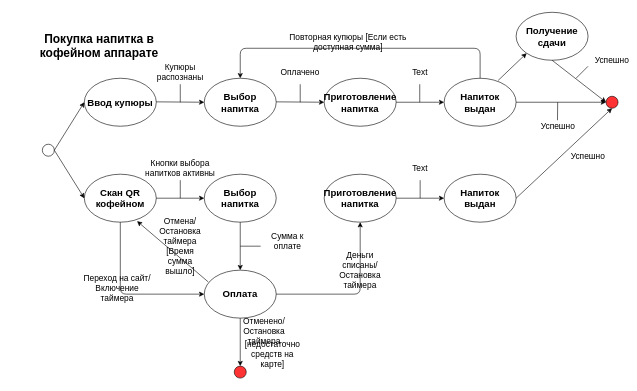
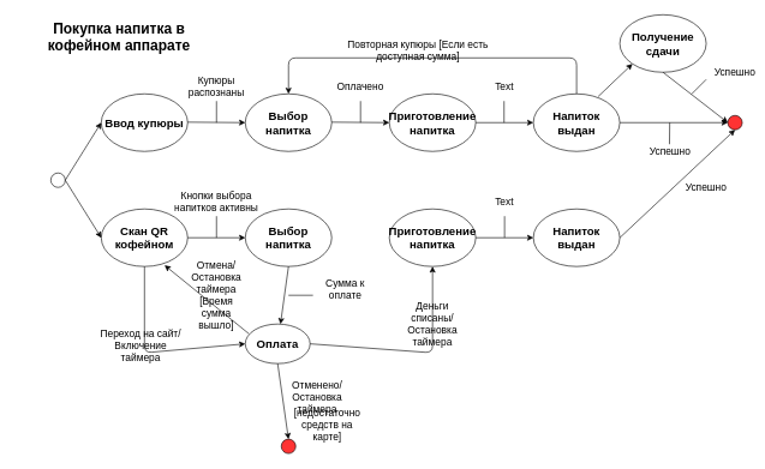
  <mxCell id="0" />
  <mxCell id="1" parent="0" />
- <mxCell id="2" value="Покупка напитка в кофейном аппарате" style="text;html=1;strokeColor=none;fillColor=none;align=center;verticalAlign=middle;whiteSpace=wrap;rounded=0;fontStyle=1;fontSize=20;" vertex="1" parent="1"><mxGeometry x="20" y="65" width="290" height="20" as="geometry" /></mxCell>
+ <mxCell id="2" value="Покупка напитка в кофейном аппарате" style="text;html=1;strokeColor=none;fillColor=none;align=center;verticalAlign=middle;whiteSpace=wrap;rounded=0;fontStyle=1;fontSize=20;" vertex="1" parent="1"><mxGeometry x="20" y="40" width="290" height="20" as="geometry" /></mxCell>
  <mxCell id="3" value="" style="ellipse;whiteSpace=wrap;html=1;aspect=fixed;fontSize=16;" vertex="1" parent="1"><mxGeometry x="70" y="240" width="20" height="20" as="geometry" /></mxCell>
  <mxCell id="4" value="&lt;div style=&quot;font-size: 16px&quot;&gt;Приготовление &lt;br&gt;&lt;/div&gt;&lt;div style=&quot;font-size: 16px&quot;&gt;напитка&lt;br&gt;&lt;/div&gt;" style="ellipse;whiteSpace=wrap;html=1;fontStyle=1" vertex="1" parent="1"><mxGeometry x="540" y="130" width="120" height="80" as="geometry" /></mxCell>
  <mxCell id="5" value="Выбор напитка " style="ellipse;whiteSpace=wrap;html=1;fontSize=16;fontStyle=1" vertex="1" parent="1"><mxGeometry x="340" y="130" width="120" height="80" as="geometry" /></mxCell>
  <mxCell id="6" value="Скан QR кофейном" style="ellipse;whiteSpace=wrap;html=1;fontSize=16;fontStyle=1" vertex="1" parent="1"><mxGeometry x="140" y="290" width="120" height="80" as="geometry" /></mxCell>
  <mxCell id="7" value="&lt;div style=&quot;font-size: 16px;&quot;&gt;Ввод купюры&lt;/div&gt;" style="ellipse;whiteSpace=wrap;html=1;fontSize=16;fontStyle=1" vertex="1" parent="1"><mxGeometry x="140" y="130" width="120" height="80" as="geometry" /></mxCell>
  <mxCell id="8" value="&lt;div&gt;Приготовление &lt;br&gt;&lt;/div&gt;&lt;div&gt;напитка &lt;br&gt;&lt;/div&gt;" style="ellipse;whiteSpace=wrap;html=1;fontStyle=1;fontSize=16;" vertex="1" parent="1"><mxGeometry x="540" y="290" width="120" height="80" as="geometry" /></mxCell>
  <mxCell id="9" value="Выбор напитка " style="ellipse;whiteSpace=wrap;html=1;fontStyle=1;fontSize=16;" vertex="1" parent="1"><mxGeometry x="340" y="290" width="120" height="80" as="geometry" /></mxCell>
  <mxCell id="10" value="&lt;div&gt;Получение &lt;br&gt;&lt;/div&gt;&lt;div&gt;сдачи&lt;br&gt;&lt;/div&gt;" style="ellipse;whiteSpace=wrap;html=1;fontStyle=1;fontSize=16;" vertex="1" parent="1"><mxGeometry x="860" y="20" width="120" height="80" as="geometry" /></mxCell>
  <mxCell id="11" value="" style="ellipse;whiteSpace=wrap;html=1;aspect=fixed;fontSize=16;fillColor=#FF3333;" vertex="1" parent="1"><mxGeometry x="1010" y="160" width="20" height="20" as="geometry" /></mxCell>
- <mxCell id="12" value="Оплата" style="ellipse;whiteSpace=wrap;html=1;fontStyle=1;fontSize=16;" vertex="1" parent="1"><mxGeometry x="340" y="450" width="120" height="80" as="geometry" /></mxCell>
+ <mxCell id="12" value="Оплата" style="ellipse;whiteSpace=wrap;html=1;fontStyle=1;fontSize=16;" vertex="1" parent="1"><mxGeometry x="340" y="450" width="90" height="55" as="geometry" /></mxCell>
  <mxCell id="13" value="&lt;div&gt;Напиток &lt;br&gt;&lt;/div&gt;&lt;div&gt;выдан&lt;br&gt;&lt;/div&gt;" style="ellipse;whiteSpace=wrap;html=1;fontSize=16;fontStyle=1" vertex="1" parent="1"><mxGeometry x="740" y="130" width="120" height="80" as="geometry" /></mxCell>
  <mxCell id="14" value="" style="endArrow=classic;html=1;fontSize=16;entryX=0;entryY=0.5;entryDx=0;entryDy=0;" edge="1" parent="1" target="5"><mxGeometry width="50" height="50" relative="1" as="geometry"><mxPoint x="260" y="169.33" as="sourcePoint" /><mxPoint x="330" y="169.33" as="targetPoint" /></mxGeometry></mxCell>
  <mxCell id="15" value="" style="endArrow=classic;html=1;fontSize=16;entryX=0;entryY=0.5;entryDx=0;entryDy=0;" edge="1" parent="1"><mxGeometry width="50" height="50" relative="1" as="geometry"><mxPoint x="460" y="169.33" as="sourcePoint" /><mxPoint x="540" y="170" as="targetPoint" /></mxGeometry></mxCell>
  <mxCell id="16" value="" style="endArrow=classic;html=1;fontSize=16;entryX=0;entryY=0.5;entryDx=0;entryDy=0;exitX=1;exitY=0.5;exitDx=0;exitDy=0;" edge="1" parent="1" source="6" target="9"><mxGeometry width="50" height="50" relative="1" as="geometry"><mxPoint x="260" y="329.33" as="sourcePoint" /><mxPoint x="340" y="330" as="targetPoint" /></mxGeometry></mxCell>
  <mxCell id="17" value="" style="endArrow=classic;html=1;fontSize=16;exitX=1;exitY=0.5;exitDx=0;exitDy=0;entryX=0;entryY=0.5;entryDx=0;entryDy=0;" edge="1" parent="1" source="4" target="13"><mxGeometry width="50" height="50" relative="1" as="geometry"><mxPoint x="690" y="169.33" as="sourcePoint" /><mxPoint x="740" y="250" as="targetPoint" /></mxGeometry></mxCell>
  <mxCell id="18" value="" style="endArrow=classic;html=1;fontSize=16;entryX=0;entryY=0.5;entryDx=0;entryDy=0;exitX=1;exitY=0.5;exitDx=0;exitDy=0;" edge="1" parent="1" source="13" target="11"><mxGeometry width="50" height="50" relative="1" as="geometry"><mxPoint x="780" y="470" as="sourcePoint" /><mxPoint x="860" y="470.67" as="targetPoint" /></mxGeometry></mxCell>
  <mxCell id="19" value="" style="endArrow=classic;html=1;fontSize=16;entryX=0;entryY=0.5;entryDx=0;entryDy=0;exitX=1;exitY=0.5;exitDx=0;exitDy=0;" edge="1" parent="1" source="3" target="7"><mxGeometry width="50" height="50" relative="1" as="geometry"><mxPoint x="750" y="450" as="sourcePoint" /><mxPoint x="830" y="450.67" as="targetPoint" /></mxGeometry></mxCell>
  <mxCell id="20" value="" style="endArrow=classic;html=1;fontSize=16;entryX=0;entryY=0.5;entryDx=0;entryDy=0;exitX=1;exitY=0.5;exitDx=0;exitDy=0;" edge="1" parent="1" source="3" target="6"><mxGeometry width="50" height="50" relative="1" as="geometry"><mxPoint x="790" y="500" as="sourcePoint" /><mxPoint x="870" y="500.67" as="targetPoint" /></mxGeometry></mxCell>
  <mxCell id="21" value="" style="endArrow=classic;html=1;fontSize=16;entryX=0;entryY=0.5;entryDx=0;entryDy=0;exitX=0.5;exitY=1;exitDx=0;exitDy=0;" edge="1" parent="1" source="6" target="12"><mxGeometry width="50" height="50" relative="1" as="geometry"><mxPoint x="740" y="490" as="sourcePoint" /><mxPoint x="820" y="490.67" as="targetPoint" /><Array as="points"><mxPoint x="200" y="490" /></Array></mxGeometry></mxCell>
  <mxCell id="22" value="" style="endArrow=classic;html=1;fontSize=16;exitX=0.5;exitY=1;exitDx=0;exitDy=0;" edge="1" parent="1" source="9" target="12"><mxGeometry width="50" height="50" relative="1" as="geometry"><mxPoint x="790" y="470" as="sourcePoint" /><mxPoint x="870" y="470.67" as="targetPoint" /></mxGeometry></mxCell>
  <mxCell id="23" value="" style="endArrow=classic;html=1;fontSize=16;entryX=0.5;entryY=1;entryDx=0;entryDy=0;exitX=1;exitY=0.5;exitDx=0;exitDy=0;" edge="1" parent="1" source="12" target="8"><mxGeometry width="50" height="50" relative="1" as="geometry"><mxPoint x="670" y="500" as="sourcePoint" /><mxPoint x="750" y="500.67" as="targetPoint" /><Array as="points"><mxPoint x="600" y="490" /></Array></mxGeometry></mxCell>
  <mxCell id="24" value="" style="endArrow=classic;html=1;fontSize=16;exitX=0.5;exitY=1;exitDx=0;exitDy=0;entryX=0;entryY=0.5;entryDx=0;entryDy=0;" edge="1" parent="1" source="10" target="11"><mxGeometry width="50" height="50" relative="1" as="geometry"><mxPoint x="840" y="380" as="sourcePoint" /><mxPoint x="1010" y="250" as="targetPoint" /></mxGeometry></mxCell>
  <mxCell id="25" value="" style="endArrow=classic;html=1;fontSize=16;entryX=0.5;entryY=0;entryDx=0;entryDy=0;" edge="1" parent="1" target="5"><mxGeometry width="50" height="50" relative="1" as="geometry"><mxPoint x="800" y="130" as="sourcePoint" /><mxPoint x="680" y="130" as="targetPoint" /><Array as="points"><mxPoint x="800" y="80" /><mxPoint x="400" y="80" /></Array></mxGeometry></mxCell>
  <mxCell id="26" value="Купюры распознаны" style="text;html=1;strokeColor=none;fillColor=none;align=center;verticalAlign=middle;whiteSpace=wrap;rounded=0;fontSize=14;" vertex="1" parent="1"><mxGeometry x="280" y="110" width="40" height="20" as="geometry" /></mxCell>
  <mxCell id="27" value="" style="endArrow=none;html=1;fontSize=16;" edge="1" parent="1"><mxGeometry width="50" height="50" relative="1" as="geometry"><mxPoint x="500" y="170" as="sourcePoint" /><mxPoint x="500" y="140" as="targetPoint" /></mxGeometry></mxCell>
  <mxCell id="28" value="" style="endArrow=none;html=1;fontSize=16;" edge="1" parent="1"><mxGeometry width="50" height="50" relative="1" as="geometry"><mxPoint x="300" y="170" as="sourcePoint" /><mxPoint x="300" y="140" as="targetPoint" /></mxGeometry></mxCell>
  <mxCell id="29" value="Оплачено" style="text;html=1;strokeColor=none;fillColor=none;align=center;verticalAlign=middle;whiteSpace=wrap;rounded=0;fontSize=14;" vertex="1" parent="1"><mxGeometry x="480" y="110" width="40" height="20" as="geometry" /></mxCell>
  <mxCell id="30" value="" style="endArrow=classic;html=1;fontSize=14;exitX=0.75;exitY=0.046;exitDx=0;exitDy=0;exitPerimeter=0;entryX=0;entryY=1;entryDx=0;entryDy=0;" edge="1" parent="1" source="13" target="10"><mxGeometry width="50" height="50" relative="1" as="geometry"><mxPoint x="895" y="300" as="sourcePoint" /><mxPoint x="945" y="250" as="targetPoint" /></mxGeometry></mxCell>
  <mxCell id="31" value="Переход на сайт/Включение таймера" style="text;html=1;strokeColor=none;fillColor=none;align=center;verticalAlign=middle;whiteSpace=wrap;rounded=0;fontSize=14;" vertex="1" parent="1"><mxGeometry x="130" y="470" width="130" height="20" as="geometry" /></mxCell>
  <mxCell id="32" value="" style="ellipse;whiteSpace=wrap;html=1;aspect=fixed;fontSize=16;fillColor=#FF3333;" vertex="1" parent="1"><mxGeometry x="390" y="610" width="20" height="20" as="geometry" /></mxCell>
  <mxCell id="33" value="" style="endArrow=classic;html=1;fontSize=14;exitX=0.5;exitY=1;exitDx=0;exitDy=0;" edge="1" parent="1" source="12"><mxGeometry width="50" height="50" relative="1" as="geometry"><mxPoint x="460" y="400" as="sourcePoint" /><mxPoint x="400" y="610" as="targetPoint" /></mxGeometry></mxCell>
  <mxCell id="34" value="Успешно" style="text;html=1;strokeColor=none;fillColor=none;align=center;verticalAlign=middle;whiteSpace=wrap;rounded=0;fontSize=14;" vertex="1" parent="1"><mxGeometry x="1000" y="90" width="40" height="20" as="geometry" /></mxCell>
  <mxCell id="35" value="Успешно" style="text;html=1;strokeColor=none;fillColor=none;align=center;verticalAlign=middle;whiteSpace=wrap;rounded=0;fontSize=14;" vertex="1" parent="1"><mxGeometry x="910" y="200" width="40" height="20" as="geometry" /></mxCell>
  <mxCell id="36" value="" style="endArrow=none;html=1;fontSize=14;" edge="1" parent="1"><mxGeometry width="50" height="50" relative="1" as="geometry"><mxPoint x="929" y="200" as="sourcePoint" /><mxPoint x="929.33" y="170" as="targetPoint" /></mxGeometry></mxCell>
  <mxCell id="37" value="" style="endArrow=none;html=1;fontSize=14;" edge="1" parent="1"><mxGeometry width="50" height="50" relative="1" as="geometry"><mxPoint x="960" y="130" as="sourcePoint" /><mxPoint x="980" y="110" as="targetPoint" /></mxGeometry></mxCell>
  <mxCell id="38" value="" style="endArrow=classic;html=1;fontSize=14;exitX=0.056;exitY=0.246;exitDx=0;exitDy=0;exitPerimeter=0;entryX=0.733;entryY=0.979;entryDx=0;entryDy=0;entryPerimeter=0;" edge="1" parent="1" source="12" target="6"><mxGeometry width="50" height="50" relative="1" as="geometry"><mxPoint x="700" y="515" as="sourcePoint" /><mxPoint x="220" y="360" as="targetPoint" /></mxGeometry></mxCell>
  <mxCell id="39" value="Деньги списаны/Остановка таймера" style="text;html=1;strokeColor=none;fillColor=none;align=center;verticalAlign=middle;whiteSpace=wrap;rounded=0;fontSize=14;" vertex="1" parent="1"><mxGeometry x="580" y="440" width="40" height="20" as="geometry" /></mxCell>
  <mxCell id="40" value="Успешно" style="text;html=1;strokeColor=none;fillColor=none;align=center;verticalAlign=middle;whiteSpace=wrap;rounded=0;fontSize=14;" vertex="1" parent="1"><mxGeometry x="960" y="250" width="40" height="20" as="geometry" /></mxCell>
  <mxCell id="41" value="&lt;div&gt;Напиток &lt;br&gt;&lt;/div&gt;&lt;div&gt;выдан&lt;br&gt;&lt;/div&gt;" style="ellipse;whiteSpace=wrap;html=1;fontSize=16;fontStyle=1" vertex="1" parent="1"><mxGeometry x="740" y="290" width="120" height="80" as="geometry" /></mxCell>
  <mxCell id="42" value="" style="endArrow=classic;html=1;fontSize=16;exitX=1;exitY=0.5;exitDx=0;exitDy=0;entryX=0;entryY=0.5;entryDx=0;entryDy=0;" edge="1" parent="1" source="8" target="41"><mxGeometry width="50" height="50" relative="1" as="geometry"><mxPoint x="700" y="330" as="sourcePoint" /><mxPoint x="740" y="330" as="targetPoint" /></mxGeometry></mxCell>
  <mxCell id="43" value="" style="endArrow=classic;html=1;fontSize=16;exitX=1;exitY=0.5;exitDx=0;exitDy=0;entryX=0.5;entryY=1;entryDx=0;entryDy=0;" edge="1" parent="1" source="41" target="11"><mxGeometry width="50" height="50" relative="1" as="geometry"><mxPoint x="770" y="570" as="sourcePoint" /><mxPoint x="850" y="570" as="targetPoint" /></mxGeometry></mxCell>
  <mxCell id="44" value="&lt;div&gt;Отменено/Остановка таймера&lt;/div&gt;&lt;div&gt;&lt;br&gt;&lt;/div&gt;" style="text;html=1;strokeColor=none;fillColor=none;align=center;verticalAlign=middle;whiteSpace=wrap;rounded=0;fontSize=14;" vertex="1" parent="1"><mxGeometry x="420" y="550" width="40" height="20" as="geometry" /></mxCell>
  <mxCell id="45" value="[недостаточно средств на карте]" style="text;html=1;strokeColor=none;fillColor=none;align=center;verticalAlign=middle;whiteSpace=wrap;rounded=0;fontSize=14;" vertex="1" parent="1"><mxGeometry x="434" y="580" width="40" height="20" as="geometry" /></mxCell>
  <mxCell id="46" value="Отмена/Остановка таймера [Время сумма вышло]" style="text;html=1;strokeColor=none;fillColor=none;align=center;verticalAlign=middle;whiteSpace=wrap;rounded=0;fontSize=14;" vertex="1" parent="1"><mxGeometry x="280" y="400" width="40" height="20" as="geometry" /></mxCell>
  <mxCell id="47" value="" style="endArrow=none;html=1;fontSize=14;" edge="1" parent="1"><mxGeometry width="50" height="50" relative="1" as="geometry"><mxPoint x="300" y="330" as="sourcePoint" /><mxPoint x="300" y="300" as="targetPoint" /></mxGeometry></mxCell>
  <mxCell id="48" value="" style="endArrow=none;html=1;fontSize=14;" edge="1" parent="1"><mxGeometry width="50" height="50" relative="1" as="geometry"><mxPoint x="700" y="330" as="sourcePoint" /><mxPoint x="700" y="300" as="targetPoint" /><Array as="points" /></mxGeometry></mxCell>
  <mxCell id="49" value="Кнопки выбора напитков активны" style="text;html=1;strokeColor=none;fillColor=none;align=center;verticalAlign=middle;whiteSpace=wrap;rounded=0;fontSize=14;" vertex="1" parent="1"><mxGeometry x="235" y="270" width="130" height="20" as="geometry" /></mxCell>
  <mxCell id="50" value="Text" style="text;html=1;strokeColor=none;fillColor=none;align=center;verticalAlign=middle;whiteSpace=wrap;rounded=0;fontSize=14;" vertex="1" parent="1"><mxGeometry x="680" y="270" width="40" height="20" as="geometry" /></mxCell>
  <mxCell id="51" value="Повторная купюры [Если есть доступная сумма]" style="text;html=1;strokeColor=none;fillColor=none;align=center;verticalAlign=middle;whiteSpace=wrap;rounded=0;fontSize=14;" vertex="1" parent="1"><mxGeometry x="480" y="60" width="200" height="20" as="geometry" /></mxCell>
  <mxCell id="52" value="Text" style="text;html=1;strokeColor=none;fillColor=none;align=center;verticalAlign=middle;whiteSpace=wrap;rounded=0;fontSize=14;" vertex="1" parent="1"><mxGeometry x="680" y="110" width="40" height="20" as="geometry" /></mxCell>
  <mxCell id="53" value="" style="endArrow=none;html=1;fontSize=14;" edge="1" parent="1"><mxGeometry width="50" height="50" relative="1" as="geometry"><mxPoint x="699.33" y="170" as="sourcePoint" /><mxPoint x="699.33" y="140" as="targetPoint" /><Array as="points" /></mxGeometry></mxCell>
  <mxCell id="54" value="&lt;div&gt;Сумма к оплате&lt;/div&gt;&lt;div&gt;&lt;br&gt;&lt;/div&gt;" style="text;html=1;strokeColor=none;fillColor=none;align=center;verticalAlign=middle;whiteSpace=wrap;rounded=0;fontSize=14;" vertex="1" parent="1"><mxGeometry x="434" y="400" width="90" height="20" as="geometry" /></mxCell>
  <mxCell id="55" value="" style="endArrow=none;html=1;fontSize=14;" edge="1" parent="1" target="54"><mxGeometry width="50" height="50" relative="1" as="geometry"><mxPoint x="400" y="410" as="sourcePoint" /><mxPoint x="480" y="450" as="targetPoint" /></mxGeometry></mxCell>
